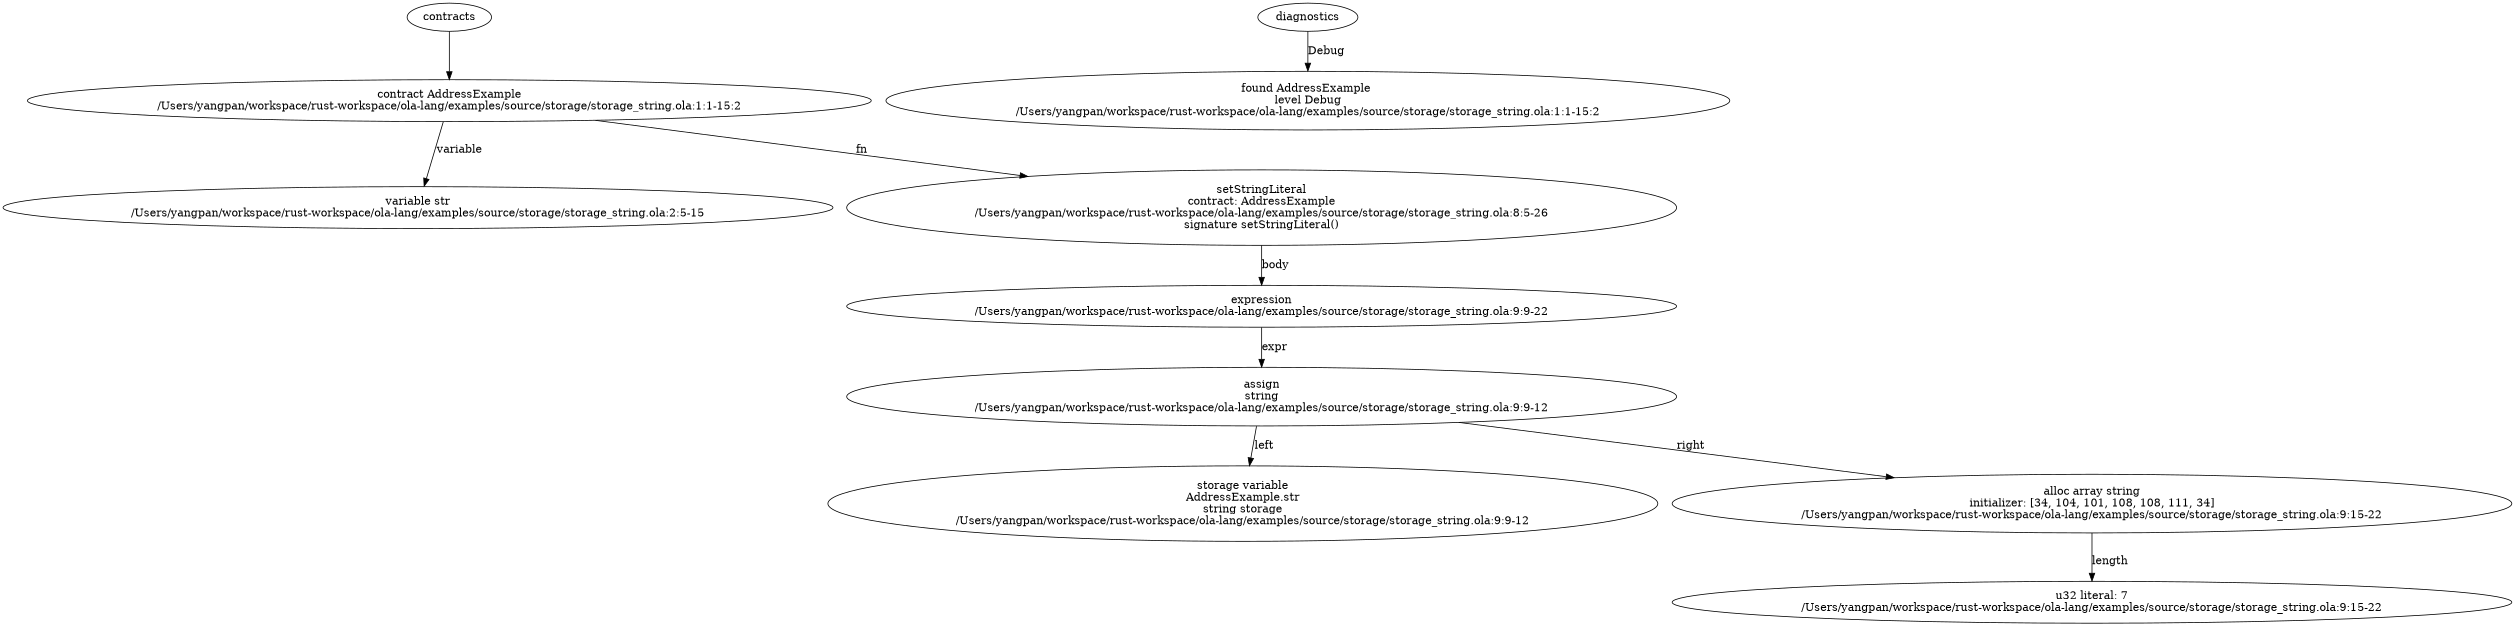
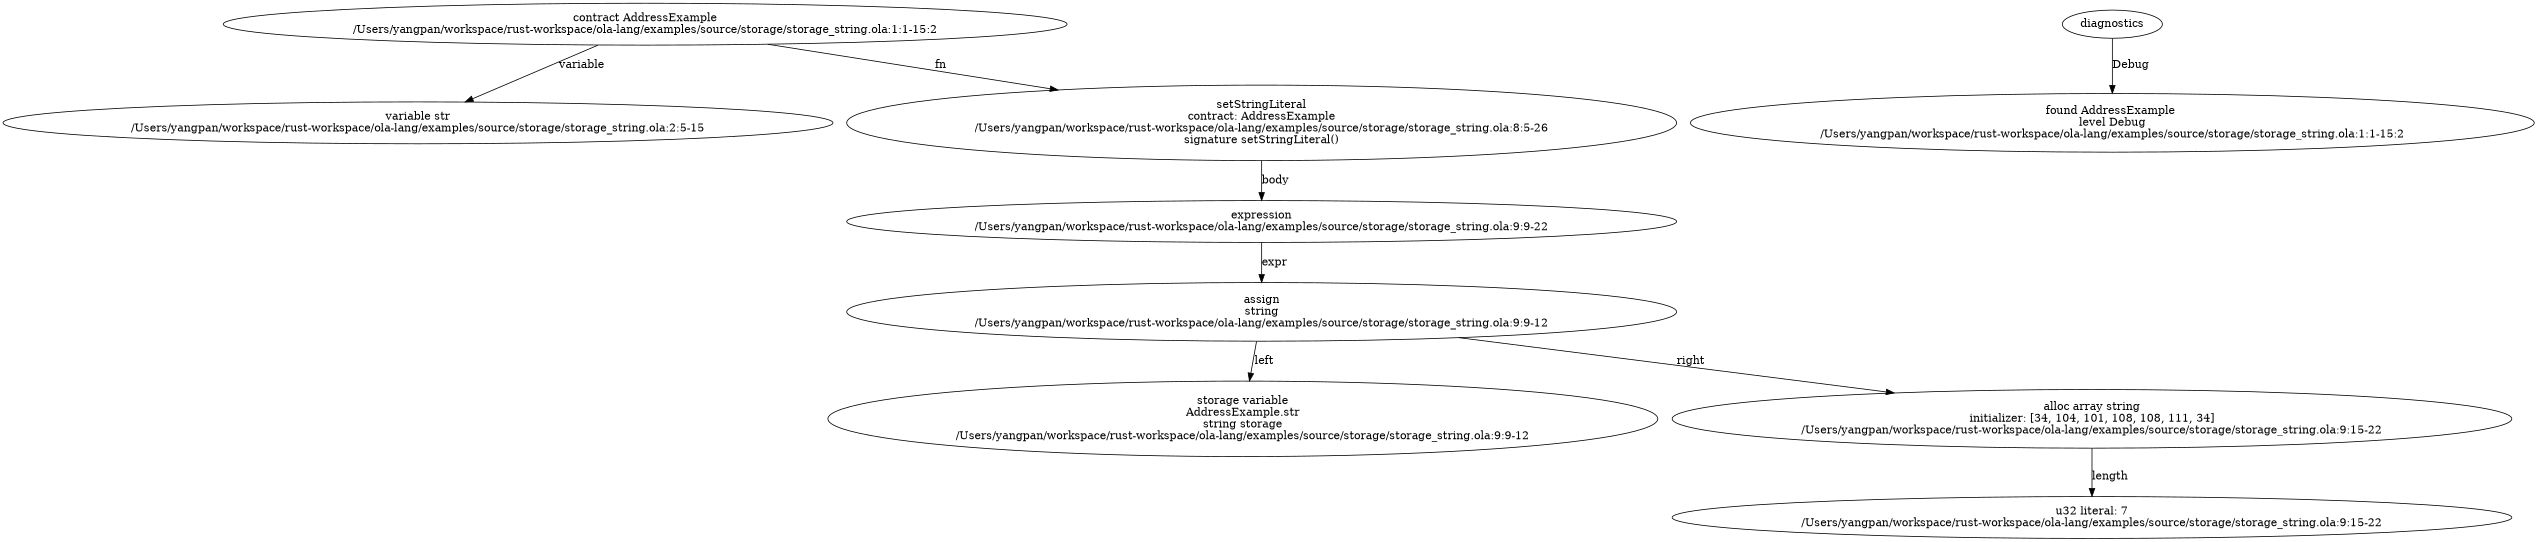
  strict digraph {
    n1 [label="contract AddressExample\n/Users/yangpan/workspace/rust-workspace/ola-lang/examples/source/storage/storage_string.ola:1:1-15:2"]
    n2 [label="variable str\n/Users/yangpan/workspace/rust-workspace/ola-lang/examples/source/storage/storage_string.ola:2:5-15"]
    n3 [label="setStringLiteral\ncontract: AddressExample\n/Users/yangpan/workspace/rust-workspace/ola-lang/examples/source/storage/storage_string.ola:8:5-26\nsignature setStringLiteral()"]
    n4 [label="expression\n/Users/yangpan/workspace/rust-workspace/ola-lang/examples/source/storage/storage_string.ola:9:9-22"]
    n5 [label="assign\nstring\n/Users/yangpan/workspace/rust-workspace/ola-lang/examples/source/storage/storage_string.ola:9:9-12"]
    n6 [label="storage variable\nAddressExample.str\nstring storage\n/Users/yangpan/workspace/rust-workspace/ola-lang/examples/source/storage/storage_string.ola:9:9-12"]
    n7 [label="alloc array string\ninitializer: [34, 104, 101, 108, 108, 111, 34]\n/Users/yangpan/workspace/rust-workspace/ola-lang/examples/source/storage/storage_string.ola:9:15-22"]
    n8 [label="u32 literal: 7\n/Users/yangpan/workspace/rust-workspace/ola-lang/examples/source/storage/storage_string.ola:9:15-22"]
    n9 [label="found AddressExample \nlevel Debug\n/Users/yangpan/workspace/rust-workspace/ola-lang/examples/source/storage/storage_string.ola:1:1-15:2"]
-   contracts
    diagnostics
    n1 -> n2 [label=variable]
    n1 -> n3 [label=fn]
    n3 -> n4 [label=body]
    n4 -> n5 [label=expr]
    n5 -> n6 [label=left]
    n5 -> n7 [label=right]
    n7 -> n8 [label=length]
-   contracts -> n1
    diagnostics -> n9 [label=Debug]
  }
